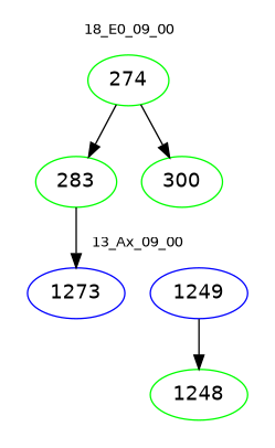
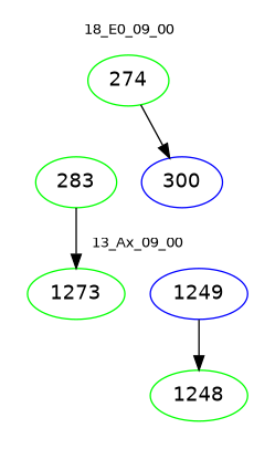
  digraph {
    fontname="DejaVu Sans"
    node [color=blue fontname="DejaVu Sans"]
    edge [color=black fontname="DejaVu Sans"]
    n1 [label=1249]
    n2 [color=green label=1248]
-   n3 [label=1273]
+   n3 [color=green label=1273]
    n4 [color=green label=274]
    n5 [color=green label=283]
-   n6 [color=green label=300]
+   n6 [label=300]
    subgraph cluster_1 {
      color=white
      fontsize=10
      label="13_Ax_09_00"
      n1
      n2
      n3
    }
    subgraph cluster_2 {
      color=white
      fontsize=10
      label="18_E0_09_00"
      n4
      n5
      n6
    }
    n1 -> n2
-   n4 -> n5
    n4 -> n6
    n5 -> n3
  }
